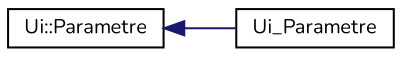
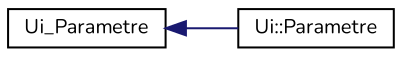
  digraph {
    rankdir=LR
    fontname=Nunito
    node [color=black fillcolor=white fontname=Nunito fontsize=10 shape=record style=filled]
    n1 [height=0.2 label=Ui_Parametre width=0.4]
    n2 [height=0.2 label="Ui::Parametre" width=0.4]
-   n2 -> n1 [color=midnightblue dir=back fontname=Nunito fontsize=10 labelfontname=Helvetica labelfontsize=10 style=solid]
+   n1 -> n2 [color=midnightblue dir=back fontname=Nunito fontsize=10 labelfontname=Helvetica labelfontsize=10 style=solid]
  }
